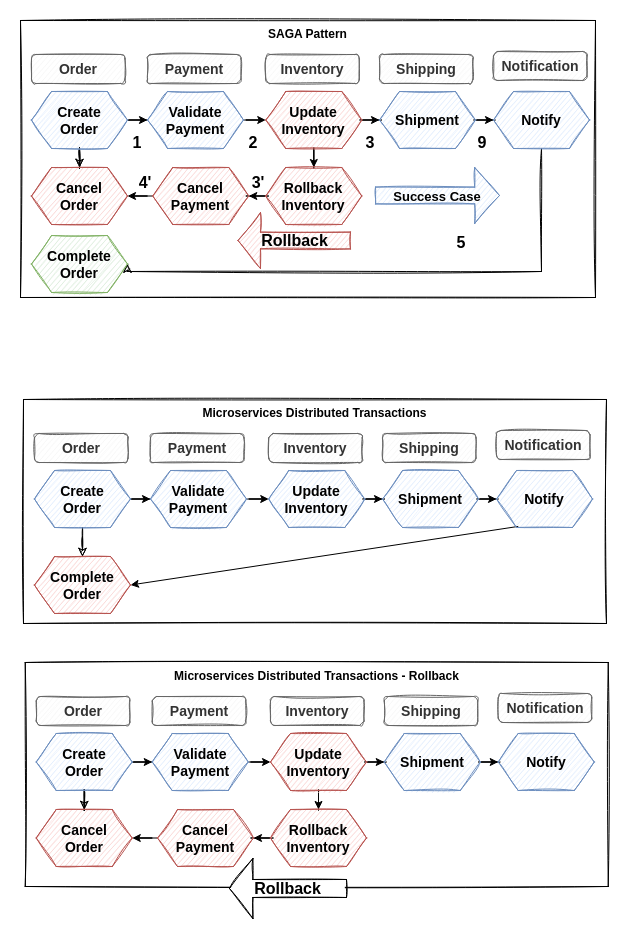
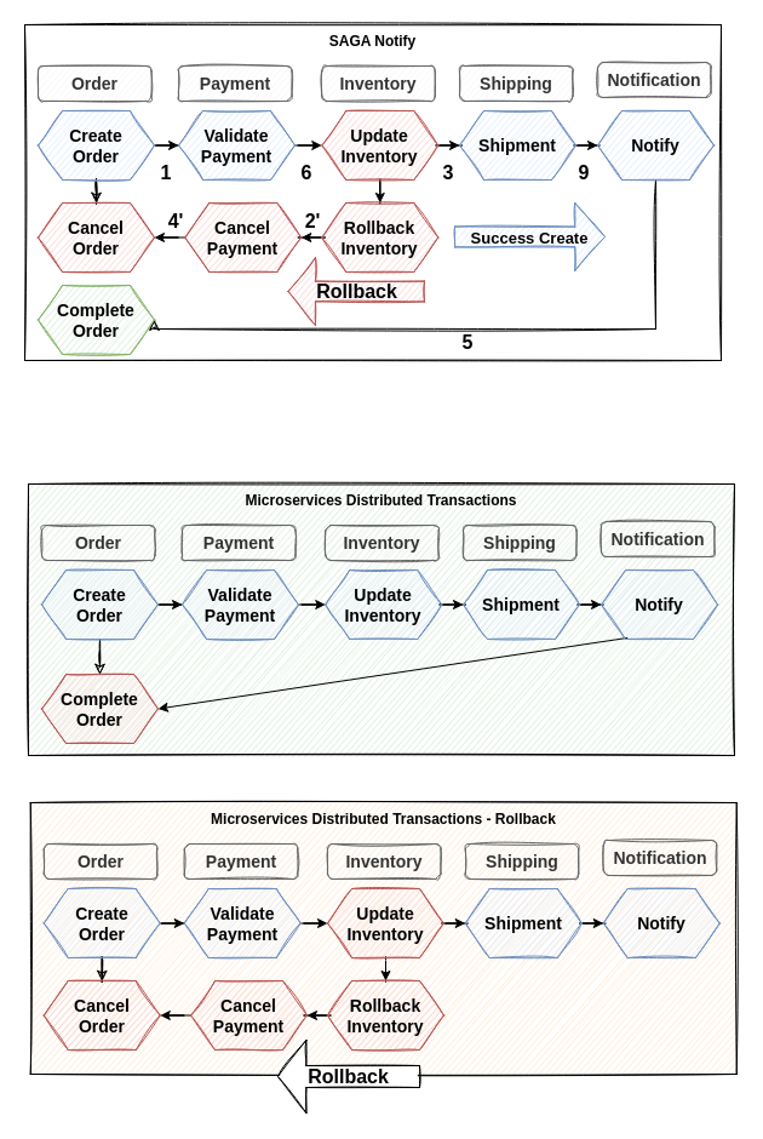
  <mxCell id="0" />
  <mxCell id="1" parent="0" />
- <mxCell id="2" value="Microservices Distributed Transactions" style="rounded=0;whiteSpace=wrap;html=1;sketch=1;horizontal=1;verticalAlign=top;fontStyle=1" parent="1" vertex="1"><mxGeometry x="23" y="399" width="583" height="224" as="geometry" /></mxCell>
+ <mxCell id="2" value="Microservices Distributed Transactions" style="rounded=0;whiteSpace=wrap;html=1;sketch=1;horizontal=1;verticalAlign=top;fontStyle=1;fillColor=#d5e8d4;" parent="1" vertex="1"><mxGeometry x="23" y="399" width="583" height="224" as="geometry" /></mxCell>
  <mxCell id="3" value="" style="edgeStyle=orthogonalEdgeStyle;rounded=0;sketch=1;orthogonalLoop=1;jettySize=auto;html=1;" parent="1" source="5" target="19" edge="1"><mxGeometry relative="1" as="geometry"><mxPoint x="82" y="555" as="targetPoint" /></mxGeometry></mxCell>
  <mxCell id="4" style="edgeStyle=orthogonalEdgeStyle;rounded=0;orthogonalLoop=1;jettySize=auto;html=1;" parent="1" source="5" target="8" edge="1"><mxGeometry relative="1" as="geometry" /></mxCell>
  <mxCell id="5" value="&lt;b&gt;&lt;font style=&quot;font-size: 14px&quot;&gt;Create &lt;br&gt;Order&lt;/font&gt;&lt;/b&gt;" style="shape=hexagon;perimeter=hexagonPerimeter2;whiteSpace=wrap;html=1;fixedSize=1;sketch=1;fillColor=#dae8fc;strokeColor=#6c8ebf;" parent="1" vertex="1"><mxGeometry x="34" y="470" width="96" height="57" as="geometry" /></mxCell>
  <mxCell id="6" value="Order" style="rounded=1;whiteSpace=wrap;html=1;fontSize=14;fontStyle=1;sketch=1;fillColor=#f5f5f5;strokeColor=#666666;fontColor=#333333;" parent="1" vertex="1"><mxGeometry x="34" y="433" width="93.5" height="29" as="geometry" /></mxCell>
  <mxCell id="7" style="edgeStyle=orthogonalEdgeStyle;rounded=0;orthogonalLoop=1;jettySize=auto;html=1;entryX=0;entryY=0.5;entryDx=0;entryDy=0;" parent="1" source="8" target="11" edge="1"><mxGeometry relative="1" as="geometry" /></mxCell>
  <mxCell id="8" value="&lt;b&gt;&lt;font style=&quot;font-size: 14px&quot;&gt;Validate Payment&lt;/font&gt;&lt;/b&gt;" style="shape=hexagon;perimeter=hexagonPerimeter2;whiteSpace=wrap;html=1;fixedSize=1;sketch=1;fillColor=#dae8fc;strokeColor=#6c8ebf;" parent="1" vertex="1"><mxGeometry x="150" y="470" width="96" height="57" as="geometry" /></mxCell>
  <mxCell id="9" value="Payment" style="rounded=1;whiteSpace=wrap;html=1;fontSize=14;fontStyle=1;sketch=1;fillColor=#f5f5f5;strokeColor=#666666;fontColor=#333333;" parent="1" vertex="1"><mxGeometry x="150" y="433" width="93.5" height="29" as="geometry" /></mxCell>
  <mxCell id="10" style="edgeStyle=orthogonalEdgeStyle;rounded=0;orthogonalLoop=1;jettySize=auto;html=1;" parent="1" source="11" target="14" edge="1"><mxGeometry relative="1" as="geometry" /></mxCell>
  <mxCell id="11" value="&lt;b&gt;&lt;font style=&quot;font-size: 14px&quot;&gt;Update Inventory&lt;/font&gt;&lt;/b&gt;" style="shape=hexagon;perimeter=hexagonPerimeter2;whiteSpace=wrap;html=1;fixedSize=1;sketch=1;fillColor=#dae8fc;strokeColor=#6c8ebf;" parent="1" vertex="1"><mxGeometry x="268.25" y="470" width="96" height="57" as="geometry" /></mxCell>
  <mxCell id="12" value="Inventory" style="rounded=1;whiteSpace=wrap;html=1;fontSize=14;fontStyle=1;sketch=1;fillColor=#f5f5f5;strokeColor=#666666;fontColor=#333333;" parent="1" vertex="1"><mxGeometry x="268.25" y="433" width="93.5" height="29" as="geometry" /></mxCell>
  <mxCell id="13" value="" style="edgeStyle=orthogonalEdgeStyle;rounded=0;orthogonalLoop=1;jettySize=auto;html=1;" parent="1" source="14" target="17" edge="1"><mxGeometry relative="1" as="geometry" /></mxCell>
  <mxCell id="14" value="&lt;b&gt;&lt;font style=&quot;font-size: 14px&quot;&gt;Shipment&lt;/font&gt;&lt;/b&gt;" style="shape=hexagon;perimeter=hexagonPerimeter2;whiteSpace=wrap;html=1;fixedSize=1;sketch=1;fillColor=#dae8fc;strokeColor=#6c8ebf;" parent="1" vertex="1"><mxGeometry x="382" y="470" width="96" height="57" as="geometry" /></mxCell>
  <mxCell id="15" value="Shipping" style="rounded=1;whiteSpace=wrap;html=1;fontSize=14;fontStyle=1;sketch=1;fillColor=#f5f5f5;strokeColor=#666666;fontColor=#333333;" parent="1" vertex="1"><mxGeometry x="382" y="433" width="93.5" height="29" as="geometry" /></mxCell>
  <mxCell id="16" style="rounded=0;orthogonalLoop=1;jettySize=auto;html=1;entryX=1;entryY=0.5;entryDx=0;entryDy=0;exitX=0.227;exitY=0.981;exitDx=0;exitDy=0;exitPerimeter=0;" parent="1" source="17" target="19" edge="1"><mxGeometry relative="1" as="geometry" /></mxCell>
  <mxCell id="17" value="&lt;b&gt;&lt;font style=&quot;font-size: 14px&quot;&gt;Notify&lt;/font&gt;&lt;/b&gt;" style="shape=hexagon;perimeter=hexagonPerimeter2;whiteSpace=wrap;html=1;fixedSize=1;sketch=1;fillColor=#dae8fc;strokeColor=#6c8ebf;" parent="1" vertex="1"><mxGeometry x="496" y="470" width="96" height="57" as="geometry" /></mxCell>
  <mxCell id="18" value="Notification" style="rounded=1;whiteSpace=wrap;html=1;fontSize=14;fontStyle=1;sketch=1;fillColor=#f5f5f5;strokeColor=#666666;fontColor=#333333;" parent="1" vertex="1"><mxGeometry x="496" y="430" width="93.5" height="29" as="geometry" /></mxCell>
  <mxCell id="19" value="&lt;span style=&quot;font-size: 14px&quot;&gt;&lt;b&gt;Complete Order&lt;/b&gt;&lt;/span&gt;" style="shape=hexagon;perimeter=hexagonPerimeter2;whiteSpace=wrap;html=1;fixedSize=1;sketch=1;fillColor=#f8cecc;strokeColor=#b85450;" parent="1" vertex="1"><mxGeometry x="34" y="556" width="96" height="57" as="geometry" /></mxCell>
- <mxCell id="20" value="Microservices Distributed Transactions - Rollback" style="rounded=0;whiteSpace=wrap;html=1;sketch=1;horizontal=1;verticalAlign=top;fontStyle=1" parent="1" vertex="1"><mxGeometry x="24.75" y="662" width="583" height="224" as="geometry" /></mxCell>
+ <mxCell id="20" value="Microservices Distributed Transactions - Rollback" style="rounded=0;whiteSpace=wrap;html=1;sketch=1;horizontal=1;verticalAlign=top;fontStyle=1;fillColor=#ffe6cc;" parent="1" vertex="1"><mxGeometry x="24.75" y="662" width="583" height="224" as="geometry" /></mxCell>
  <mxCell id="21" value="" style="edgeStyle=orthogonalEdgeStyle;rounded=0;sketch=1;orthogonalLoop=1;jettySize=auto;html=1;" parent="1" source="23" target="37" edge="1"><mxGeometry relative="1" as="geometry"><mxPoint x="83.75" y="818" as="targetPoint" /></mxGeometry></mxCell>
  <mxCell id="22" style="edgeStyle=orthogonalEdgeStyle;rounded=0;orthogonalLoop=1;jettySize=auto;html=1;" parent="1" source="23" target="26" edge="1"><mxGeometry relative="1" as="geometry" /></mxCell>
  <mxCell id="23" value="&lt;b&gt;&lt;font style=&quot;font-size: 14px&quot;&gt;Create &lt;br&gt;Order&lt;/font&gt;&lt;/b&gt;" style="shape=hexagon;perimeter=hexagonPerimeter2;whiteSpace=wrap;html=1;fixedSize=1;sketch=1;fillColor=#dae8fc;strokeColor=#6c8ebf;" parent="1" vertex="1"><mxGeometry x="35.75" y="733" width="96" height="57" as="geometry" /></mxCell>
  <mxCell id="24" value="Order" style="rounded=1;whiteSpace=wrap;html=1;fontSize=14;fontStyle=1;sketch=1;fillColor=#f5f5f5;strokeColor=#666666;fontColor=#333333;" parent="1" vertex="1"><mxGeometry x="35.75" y="696" width="93.5" height="29" as="geometry" /></mxCell>
  <mxCell id="25" style="edgeStyle=orthogonalEdgeStyle;rounded=0;orthogonalLoop=1;jettySize=auto;html=1;entryX=0;entryY=0.5;entryDx=0;entryDy=0;" parent="1" source="26" target="30" edge="1"><mxGeometry relative="1" as="geometry" /></mxCell>
  <mxCell id="26" value="&lt;b&gt;&lt;font style=&quot;font-size: 14px&quot;&gt;Validate Payment&lt;/font&gt;&lt;/b&gt;" style="shape=hexagon;perimeter=hexagonPerimeter2;whiteSpace=wrap;html=1;fixedSize=1;sketch=1;fillColor=#dae8fc;strokeColor=#6c8ebf;" parent="1" vertex="1"><mxGeometry x="151.75" y="733" width="96" height="57" as="geometry" /></mxCell>
  <mxCell id="27" value="Payment" style="rounded=1;whiteSpace=wrap;html=1;fontSize=14;fontStyle=1;sketch=1;fillColor=#f5f5f5;strokeColor=#666666;fontColor=#333333;" parent="1" vertex="1"><mxGeometry x="151.75" y="696" width="93.5" height="29" as="geometry" /></mxCell>
  <mxCell id="28" style="edgeStyle=orthogonalEdgeStyle;rounded=0;orthogonalLoop=1;jettySize=auto;html=1;" parent="1" source="30" target="33" edge="1"><mxGeometry relative="1" as="geometry" /></mxCell>
  <mxCell id="29" value="" style="edgeStyle=orthogonalEdgeStyle;rounded=0;orthogonalLoop=1;jettySize=auto;html=1;" parent="1" source="30" target="39" edge="1"><mxGeometry relative="1" as="geometry" /></mxCell>
  <mxCell id="30" value="&lt;b&gt;&lt;font style=&quot;font-size: 14px&quot;&gt;Update Inventory&lt;/font&gt;&lt;/b&gt;" style="shape=hexagon;perimeter=hexagonPerimeter2;whiteSpace=wrap;html=1;fixedSize=1;sketch=1;fillColor=#f8cecc;strokeColor=#b85450;" parent="1" vertex="1"><mxGeometry x="270" y="733" width="96" height="57" as="geometry" /></mxCell>
  <mxCell id="31" value="Inventory" style="rounded=1;whiteSpace=wrap;html=1;fontSize=14;fontStyle=1;sketch=1;fillColor=#f5f5f5;strokeColor=#666666;fontColor=#333333;" parent="1" vertex="1"><mxGeometry x="270" y="696" width="93.5" height="29" as="geometry" /></mxCell>
  <mxCell id="32" value="" style="edgeStyle=orthogonalEdgeStyle;rounded=0;orthogonalLoop=1;jettySize=auto;html=1;" parent="1" source="33" target="35" edge="1"><mxGeometry relative="1" as="geometry" /></mxCell>
  <mxCell id="33" value="&lt;b&gt;&lt;font style=&quot;font-size: 14px&quot;&gt;Shipment&lt;/font&gt;&lt;/b&gt;" style="shape=hexagon;perimeter=hexagonPerimeter2;whiteSpace=wrap;html=1;fixedSize=1;sketch=1;fillColor=#dae8fc;strokeColor=#6c8ebf;" parent="1" vertex="1"><mxGeometry x="383.75" y="733" width="96" height="57" as="geometry" /></mxCell>
  <mxCell id="34" value="Shipping" style="rounded=1;whiteSpace=wrap;html=1;fontSize=14;fontStyle=1;sketch=1;fillColor=#f5f5f5;strokeColor=#666666;fontColor=#333333;" parent="1" vertex="1"><mxGeometry x="383.75" y="696" width="93.5" height="29" as="geometry" /></mxCell>
  <mxCell id="35" value="&lt;b&gt;&lt;font style=&quot;font-size: 14px&quot;&gt;Notify&lt;/font&gt;&lt;/b&gt;" style="shape=hexagon;perimeter=hexagonPerimeter2;whiteSpace=wrap;html=1;fixedSize=1;sketch=1;fillColor=#dae8fc;strokeColor=#6c8ebf;" parent="1" vertex="1"><mxGeometry x="497.75" y="733" width="96" height="57" as="geometry" /></mxCell>
  <mxCell id="36" value="Notification" style="rounded=1;whiteSpace=wrap;html=1;fontSize=14;fontStyle=1;sketch=1;fillColor=#f5f5f5;strokeColor=#666666;fontColor=#333333;" parent="1" vertex="1"><mxGeometry x="497.75" y="693" width="93.5" height="29" as="geometry" /></mxCell>
  <mxCell id="37" value="&lt;span style=&quot;font-size: 14px&quot;&gt;&lt;b&gt;Cancel &lt;br&gt;Order&lt;/b&gt;&lt;/span&gt;" style="shape=hexagon;perimeter=hexagonPerimeter2;whiteSpace=wrap;html=1;fixedSize=1;sketch=1;fillColor=#f8cecc;strokeColor=#b85450;" parent="1" vertex="1"><mxGeometry x="35.75" y="809" width="96" height="57" as="geometry" /></mxCell>
  <mxCell id="38" value="" style="edgeStyle=orthogonalEdgeStyle;rounded=0;orthogonalLoop=1;jettySize=auto;html=1;" parent="1" source="39" target="41" edge="1"><mxGeometry relative="1" as="geometry" /></mxCell>
  <mxCell id="39" value="&lt;b&gt;&lt;font style=&quot;font-size: 14px&quot;&gt;Rollback Inventory&lt;/font&gt;&lt;/b&gt;" style="shape=hexagon;perimeter=hexagonPerimeter2;whiteSpace=wrap;html=1;fixedSize=1;sketch=1;fillColor=#f8cecc;strokeColor=#b85450;" parent="1" vertex="1"><mxGeometry x="270" y="809" width="96" height="57" as="geometry" /></mxCell>
  <mxCell id="40" style="edgeStyle=orthogonalEdgeStyle;rounded=0;orthogonalLoop=1;jettySize=auto;html=1;entryX=1;entryY=0.5;entryDx=0;entryDy=0;fontSize=16;" parent="1" source="41" target="37" edge="1"><mxGeometry relative="1" as="geometry" /></mxCell>
  <mxCell id="41" value="&lt;b&gt;&lt;font style=&quot;font-size: 14px&quot;&gt;Cancel Payment&lt;/font&gt;&lt;/b&gt;" style="shape=hexagon;perimeter=hexagonPerimeter2;whiteSpace=wrap;html=1;fixedSize=1;sketch=1;fillColor=#f8cecc;strokeColor=#b85450;" parent="1" vertex="1"><mxGeometry x="157" y="809" width="96" height="57" as="geometry" /></mxCell>
  <mxCell id="42" value="Rollback" style="shape=singleArrow;direction=west;whiteSpace=wrap;html=1;sketch=1;fontStyle=1;fontSize=16;" parent="1" vertex="1"><mxGeometry x="229" y="858" width="117" height="60" as="geometry" /></mxCell>
- <mxCell id="43" value="SAGA Pattern" style="rounded=0;whiteSpace=wrap;html=1;sketch=1;horizontal=1;verticalAlign=top;fontStyle=1" vertex="1" parent="1"><mxGeometry x="20" y="20" width="575" height="277" as="geometry" /></mxCell>
+ <mxCell id="43" value="SAGA Notify" style="rounded=0;whiteSpace=wrap;html=1;sketch=1;horizontal=1;verticalAlign=top;fontStyle=1" vertex="1" parent="1"><mxGeometry x="20" y="20" width="575" height="277" as="geometry" /></mxCell>
  <mxCell id="44" value="" style="edgeStyle=orthogonalEdgeStyle;rounded=0;sketch=1;orthogonalLoop=1;jettySize=auto;html=1;" edge="1" parent="1" source="46" target="61"><mxGeometry relative="1" as="geometry"><mxPoint x="79" y="176" as="targetPoint" /></mxGeometry></mxCell>
  <mxCell id="45" style="edgeStyle=orthogonalEdgeStyle;rounded=0;orthogonalLoop=1;jettySize=auto;html=1;" edge="1" parent="1" source="46" target="49"><mxGeometry relative="1" as="geometry" /></mxCell>
  <mxCell id="46" value="&lt;b&gt;&lt;font style=&quot;font-size: 14px&quot;&gt;Create &lt;br&gt;Order&lt;/font&gt;&lt;/b&gt;" style="shape=hexagon;perimeter=hexagonPerimeter2;whiteSpace=wrap;html=1;fixedSize=1;sketch=1;fillColor=#dae8fc;strokeColor=#6c8ebf;" vertex="1" parent="1"><mxGeometry x="31" y="91" width="96" height="57" as="geometry" /></mxCell>
  <mxCell id="47" value="Order" style="rounded=1;whiteSpace=wrap;html=1;fontSize=14;fontStyle=1;sketch=1;fillColor=#f5f5f5;strokeColor=#666666;fontColor=#333333;" vertex="1" parent="1"><mxGeometry x="31" y="54" width="93.5" height="29" as="geometry" /></mxCell>
  <mxCell id="48" style="edgeStyle=orthogonalEdgeStyle;rounded=0;orthogonalLoop=1;jettySize=auto;html=1;entryX=0;entryY=0.5;entryDx=0;entryDy=0;" edge="1" parent="1" source="49" target="53"><mxGeometry relative="1" as="geometry" /></mxCell>
  <mxCell id="49" value="&lt;b&gt;&lt;font style=&quot;font-size: 14px&quot;&gt;Validate Payment&lt;/font&gt;&lt;/b&gt;" style="shape=hexagon;perimeter=hexagonPerimeter2;whiteSpace=wrap;html=1;fixedSize=1;sketch=1;fillColor=#dae8fc;strokeColor=#6c8ebf;" vertex="1" parent="1"><mxGeometry x="147" y="91" width="96" height="57" as="geometry" /></mxCell>
  <mxCell id="50" value="Payment" style="rounded=1;whiteSpace=wrap;html=1;fontSize=14;fontStyle=1;sketch=1;fillColor=#f5f5f5;strokeColor=#666666;fontColor=#333333;" vertex="1" parent="1"><mxGeometry x="147" y="54" width="93.5" height="29" as="geometry" /></mxCell>
  <mxCell id="51" style="edgeStyle=orthogonalEdgeStyle;rounded=0;orthogonalLoop=1;jettySize=auto;html=1;" edge="1" parent="1" source="53" target="56"><mxGeometry relative="1" as="geometry" /></mxCell>
  <mxCell id="52" value="" style="edgeStyle=orthogonalEdgeStyle;rounded=0;orthogonalLoop=1;jettySize=auto;html=1;" edge="1" parent="1" source="53" target="63"><mxGeometry relative="1" as="geometry" /></mxCell>
  <mxCell id="53" value="&lt;b&gt;&lt;font style=&quot;font-size: 14px&quot;&gt;Update Inventory&lt;/font&gt;&lt;/b&gt;" style="shape=hexagon;perimeter=hexagonPerimeter2;whiteSpace=wrap;html=1;fixedSize=1;sketch=1;fillColor=#f8cecc;strokeColor=#b85450;" vertex="1" parent="1"><mxGeometry x="265.25" y="91" width="96" height="57" as="geometry" /></mxCell>
  <mxCell id="54" value="Inventory" style="rounded=1;whiteSpace=wrap;html=1;fontSize=14;fontStyle=1;sketch=1;fillColor=#f5f5f5;strokeColor=#666666;fontColor=#333333;" vertex="1" parent="1"><mxGeometry x="265.25" y="54" width="93.5" height="29" as="geometry" /></mxCell>
  <mxCell id="55" value="" style="edgeStyle=orthogonalEdgeStyle;rounded=0;orthogonalLoop=1;jettySize=auto;html=1;" edge="1" parent="1" source="56" target="59"><mxGeometry relative="1" as="geometry" /></mxCell>
  <mxCell id="56" value="&lt;b&gt;&lt;font style=&quot;font-size: 14px&quot;&gt;Shipment&lt;/font&gt;&lt;/b&gt;" style="shape=hexagon;perimeter=hexagonPerimeter2;whiteSpace=wrap;html=1;fixedSize=1;sketch=1;fillColor=#dae8fc;strokeColor=#6c8ebf;" vertex="1" parent="1"><mxGeometry x="379" y="91" width="96" height="57" as="geometry" /></mxCell>
  <mxCell id="57" value="Shipping" style="rounded=1;whiteSpace=wrap;html=1;fontSize=14;fontStyle=1;sketch=1;fillColor=#f5f5f5;strokeColor=#666666;fontColor=#333333;" vertex="1" parent="1"><mxGeometry x="379" y="54" width="93.5" height="29" as="geometry" /></mxCell>
  <mxCell id="58" style="edgeStyle=orthogonalEdgeStyle;rounded=0;orthogonalLoop=1;jettySize=auto;html=1;entryX=1;entryY=0.5;entryDx=0;entryDy=0;fontSize=16;sketch=1;" edge="1" parent="1" source="59" target="72"><mxGeometry relative="1" as="geometry"><Array as="points"><mxPoint x="541" y="271" /><mxPoint x="127" y="271" /></Array></mxGeometry></mxCell>
  <mxCell id="59" value="&lt;b&gt;&lt;font style=&quot;font-size: 14px&quot;&gt;Notify&lt;/font&gt;&lt;/b&gt;" style="shape=hexagon;perimeter=hexagonPerimeter2;whiteSpace=wrap;html=1;fixedSize=1;sketch=1;fillColor=#dae8fc;strokeColor=#6c8ebf;" vertex="1" parent="1"><mxGeometry x="493" y="91" width="96" height="57" as="geometry" /></mxCell>
  <mxCell id="60" value="Notification" style="rounded=1;whiteSpace=wrap;html=1;fontSize=14;fontStyle=1;sketch=1;fillColor=#f5f5f5;strokeColor=#666666;fontColor=#333333;" vertex="1" parent="1"><mxGeometry x="493" y="51" width="93.5" height="29" as="geometry" /></mxCell>
  <mxCell id="61" value="&lt;span style=&quot;font-size: 14px&quot;&gt;&lt;b&gt;Cancel &lt;br&gt;Order&lt;/b&gt;&lt;/span&gt;" style="shape=hexagon;perimeter=hexagonPerimeter2;whiteSpace=wrap;html=1;fixedSize=1;sketch=1;fillColor=#f8cecc;strokeColor=#b85450;" vertex="1" parent="1"><mxGeometry x="31" y="167" width="96" height="57" as="geometry" /></mxCell>
  <mxCell id="62" value="" style="edgeStyle=orthogonalEdgeStyle;rounded=0;orthogonalLoop=1;jettySize=auto;html=1;" edge="1" parent="1" source="63" target="65"><mxGeometry relative="1" as="geometry" /></mxCell>
  <mxCell id="63" value="&lt;b&gt;&lt;font style=&quot;font-size: 14px&quot;&gt;Rollback Inventory&lt;/font&gt;&lt;/b&gt;" style="shape=hexagon;perimeter=hexagonPerimeter2;whiteSpace=wrap;html=1;fixedSize=1;sketch=1;fillColor=#f8cecc;strokeColor=#b85450;" vertex="1" parent="1"><mxGeometry x="265.25" y="167" width="96" height="57" as="geometry" /></mxCell>
  <mxCell id="64" style="edgeStyle=orthogonalEdgeStyle;rounded=0;orthogonalLoop=1;jettySize=auto;html=1;entryX=1;entryY=0.5;entryDx=0;entryDy=0;fontSize=16;" edge="1" parent="1" source="65" target="61"><mxGeometry relative="1" as="geometry" /></mxCell>
  <mxCell id="65" value="&lt;b&gt;&lt;font style=&quot;font-size: 14px&quot;&gt;Cancel Payment&lt;/font&gt;&lt;/b&gt;" style="shape=hexagon;perimeter=hexagonPerimeter2;whiteSpace=wrap;html=1;fixedSize=1;sketch=1;fillColor=#f8cecc;strokeColor=#b85450;" vertex="1" parent="1"><mxGeometry x="152.25" y="167" width="96" height="57" as="geometry" /></mxCell>
  <mxCell id="66" value="Rollback" style="shape=singleArrow;direction=west;whiteSpace=wrap;html=1;sketch=1;fontStyle=1;fontSize=16;fillColor=#f8cecc;strokeColor=#b85450;" vertex="1" parent="1"><mxGeometry x="237.5" y="212" width="112.5" height="56" as="geometry" /></mxCell>
- <mxCell id="67" value="&lt;font style=&quot;font-size: 13px&quot;&gt;Success Case&lt;/font&gt;" style="shape=singleArrow;whiteSpace=wrap;html=1;sketch=1;fontStyle=1;fontSize=16;fillColor=#dae8fc;strokeColor=#6c8ebf;" vertex="1" parent="1"><mxGeometry x="375" y="167" width="124" height="56" as="geometry" /></mxCell>
+ <mxCell id="67" value="&lt;font style=&quot;font-size: 13px&quot;&gt;Success Create&lt;/font&gt;" style="shape=singleArrow;whiteSpace=wrap;html=1;sketch=1;fontStyle=1;fontSize=16;fillColor=#dae8fc;strokeColor=#6c8ebf;" vertex="1" parent="1"><mxGeometry x="375" y="167" width="124" height="56" as="geometry" /></mxCell>
  <mxCell id="68" value="1" style="text;html=1;strokeColor=none;fillColor=none;align=center;verticalAlign=middle;whiteSpace=wrap;rounded=0;sketch=1;fontSize=16;fontStyle=1" vertex="1" parent="1"><mxGeometry x="117" y="132" width="40" height="20" as="geometry" /></mxCell>
- <mxCell id="69" value="2" style="text;html=1;strokeColor=none;fillColor=none;align=center;verticalAlign=middle;whiteSpace=wrap;rounded=0;sketch=1;fontSize=16;fontStyle=1" vertex="1" parent="1"><mxGeometry x="233" y="132" width="40" height="20" as="geometry" /></mxCell>
+ <mxCell id="69" value="6" style="text;html=1;strokeColor=none;fillColor=none;align=center;verticalAlign=middle;whiteSpace=wrap;rounded=0;sketch=1;fontSize=16;fontStyle=1" vertex="1" parent="1"><mxGeometry x="233" y="132" width="40" height="20" as="geometry" /></mxCell>
  <mxCell id="70" value="3" style="text;html=1;strokeColor=none;fillColor=none;align=center;verticalAlign=middle;whiteSpace=wrap;rounded=0;sketch=1;fontSize=16;fontStyle=1" vertex="1" parent="1"><mxGeometry x="350" y="132" width="40" height="20" as="geometry" /></mxCell>
  <mxCell id="71" value="9" style="text;html=1;strokeColor=none;fillColor=none;align=center;verticalAlign=middle;whiteSpace=wrap;rounded=0;sketch=1;fontSize=16;fontStyle=1" vertex="1" parent="1"><mxGeometry x="462" y="132" width="40" height="20" as="geometry" /></mxCell>
  <mxCell id="72" value="&lt;span style=&quot;font-size: 14px&quot;&gt;&lt;b&gt;Complete Order&lt;/b&gt;&lt;/span&gt;" style="shape=hexagon;perimeter=hexagonPerimeter2;whiteSpace=wrap;html=1;fixedSize=1;sketch=1;fillColor=#d5e8d4;strokeColor=#82b366;" vertex="1" parent="1"><mxGeometry x="31" y="235" width="96" height="57" as="geometry" /></mxCell>
- <mxCell id="73" value="5" style="text;html=1;strokeColor=none;fillColor=none;align=center;verticalAlign=middle;whiteSpace=wrap;rounded=0;sketch=1;fontSize=16;fontStyle=1" vertex="1" parent="1"><mxGeometry x="441" y="232" width="40" height="20" as="geometry" /></mxCell>
- <mxCell id="74" value="3'" style="text;html=1;strokeColor=none;fillColor=none;align=center;verticalAlign=middle;whiteSpace=wrap;rounded=0;sketch=1;fontSize=16;fontStyle=1" vertex="1" parent="1"><mxGeometry x="237.5" y="172" width="40" height="20" as="geometry" /></mxCell>
+ <mxCell id="73" value="5" style="text;html=1;strokeColor=none;fillColor=none;align=center;verticalAlign=middle;whiteSpace=wrap;rounded=0;sketch=1;fontSize=16;fontStyle=1" vertex="1" parent="1"><mxGeometry x="366" y="272" width="40" height="20" as="geometry" /></mxCell>
+ <mxCell id="74" value="2'" style="text;html=1;strokeColor=none;fillColor=none;align=center;verticalAlign=middle;whiteSpace=wrap;rounded=0;sketch=1;fontSize=16;fontStyle=1" vertex="1" parent="1"><mxGeometry x="237.5" y="172" width="40" height="20" as="geometry" /></mxCell>
  <mxCell id="75" value="4'" style="text;html=1;strokeColor=none;fillColor=none;align=center;verticalAlign=middle;whiteSpace=wrap;rounded=0;sketch=1;fontSize=16;fontStyle=1" vertex="1" parent="1"><mxGeometry x="124.5" y="172" width="40" height="20" as="geometry" /></mxCell>
